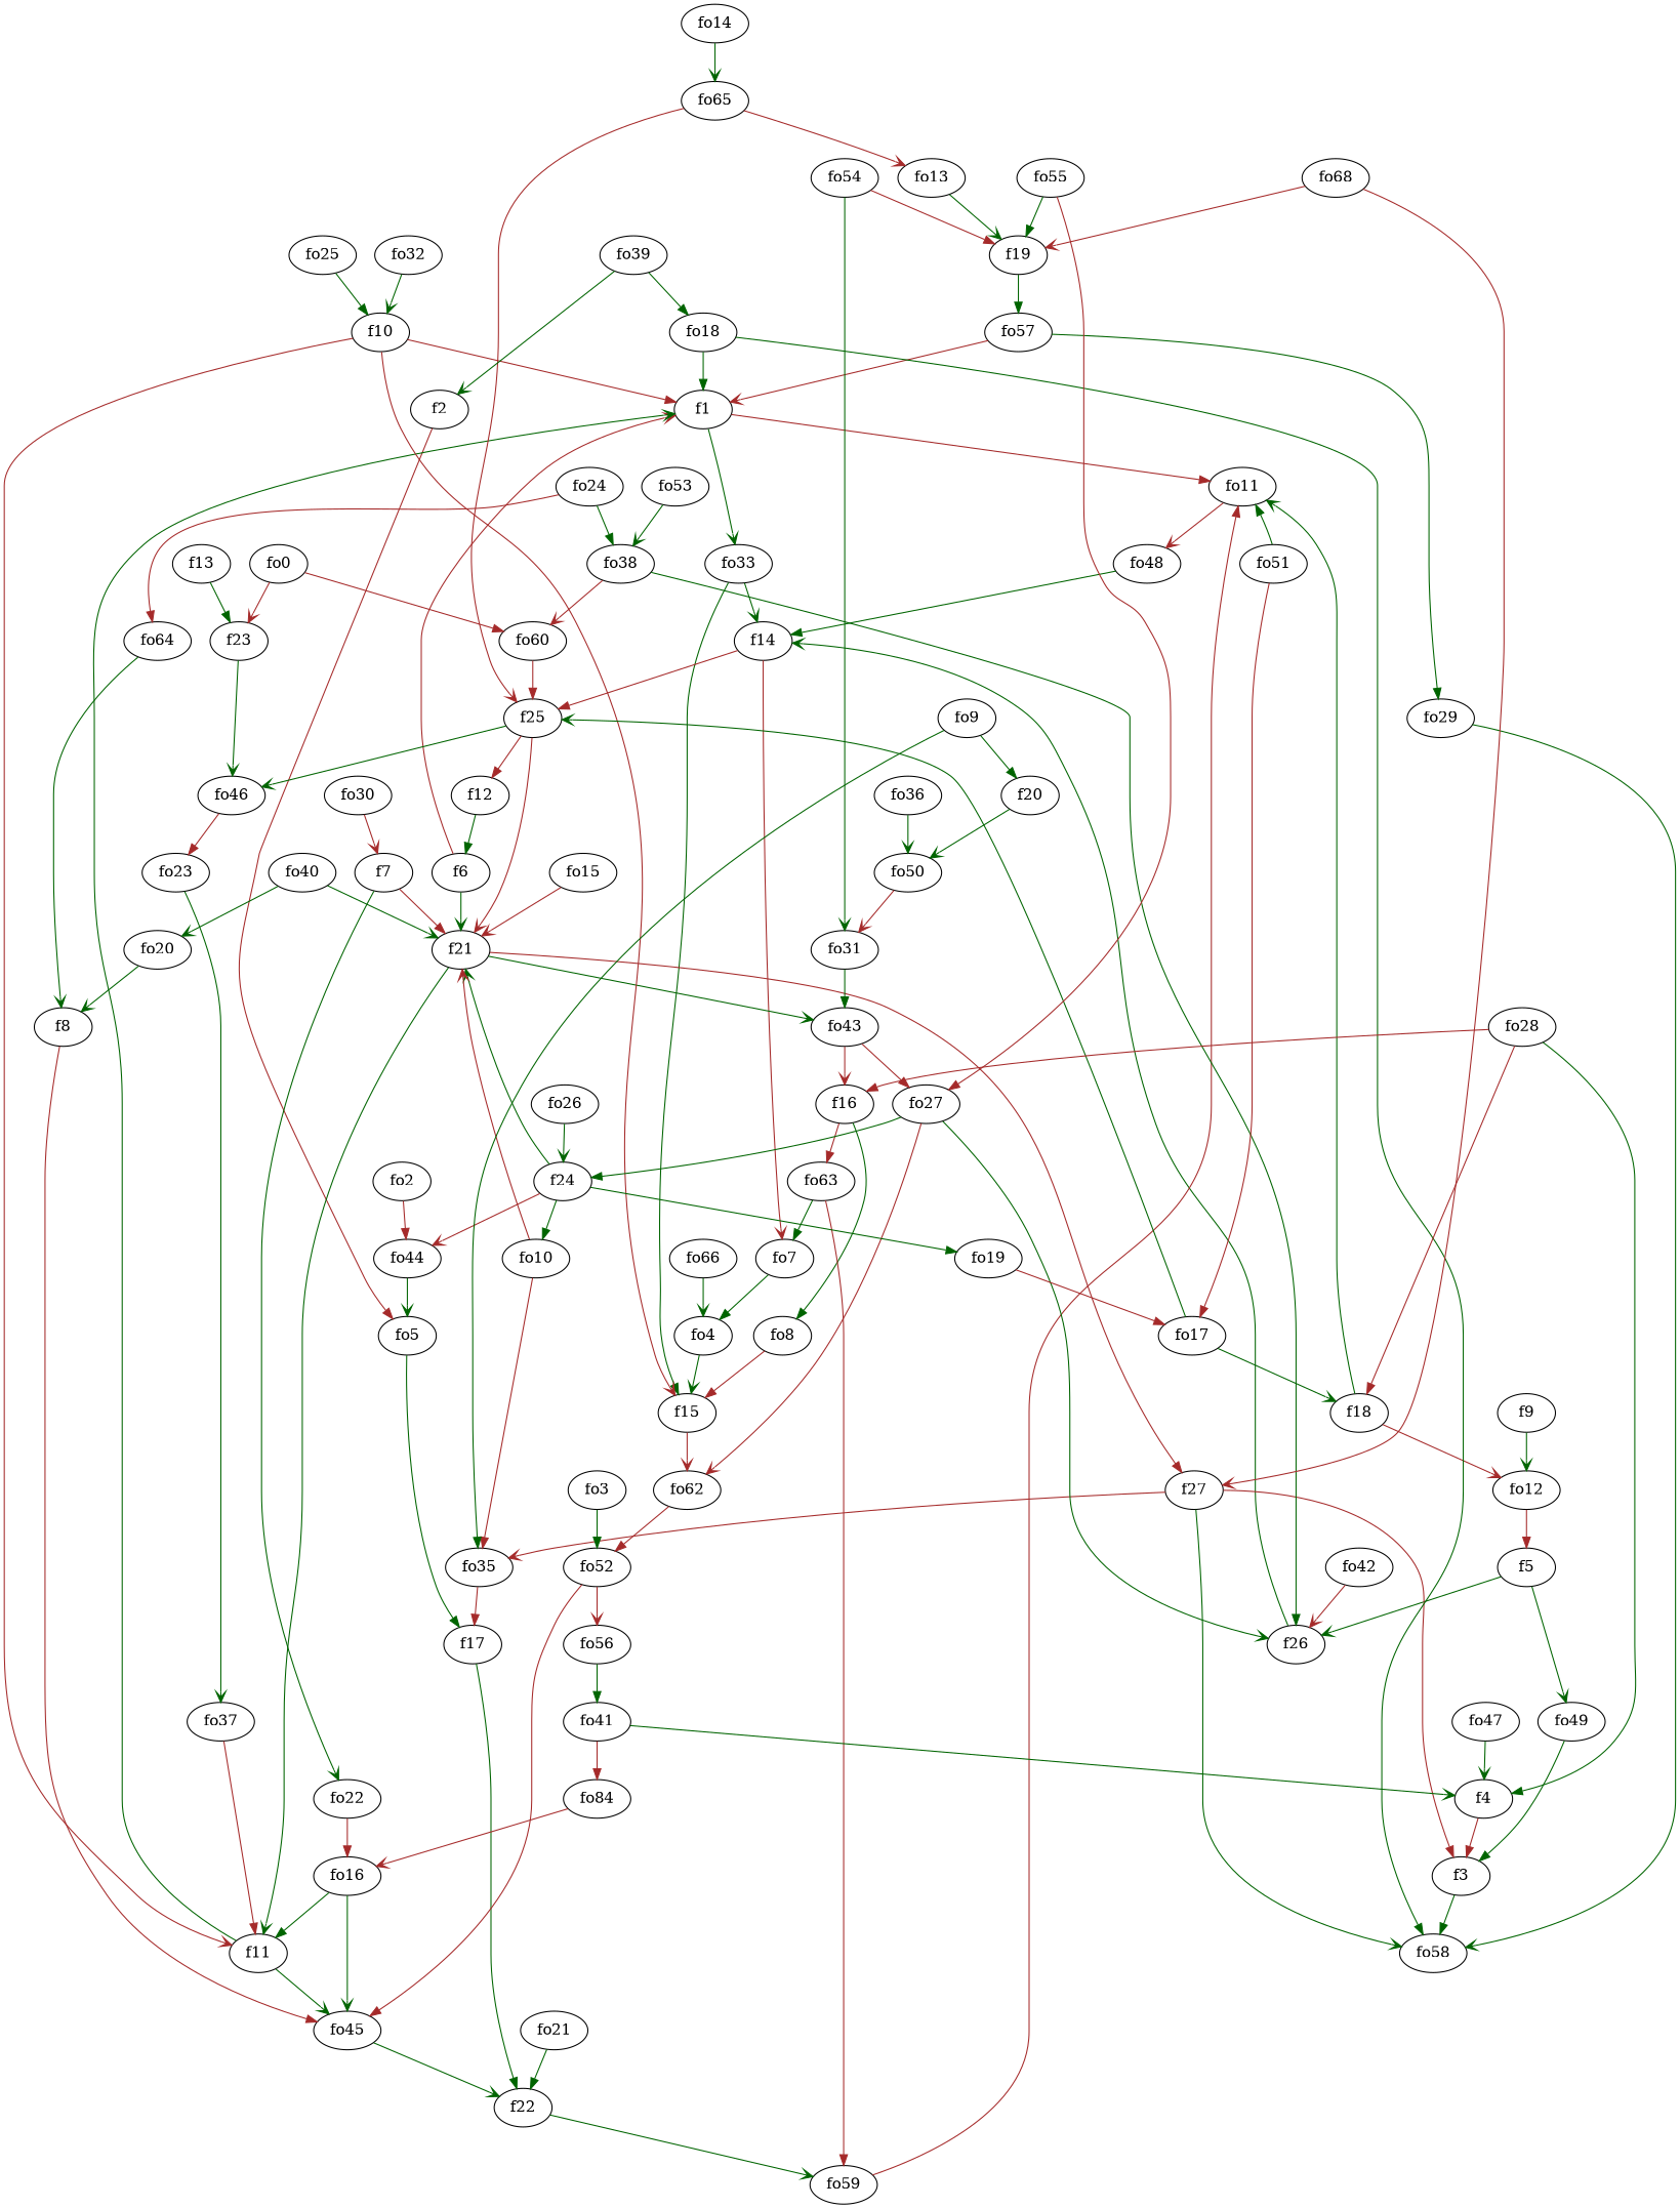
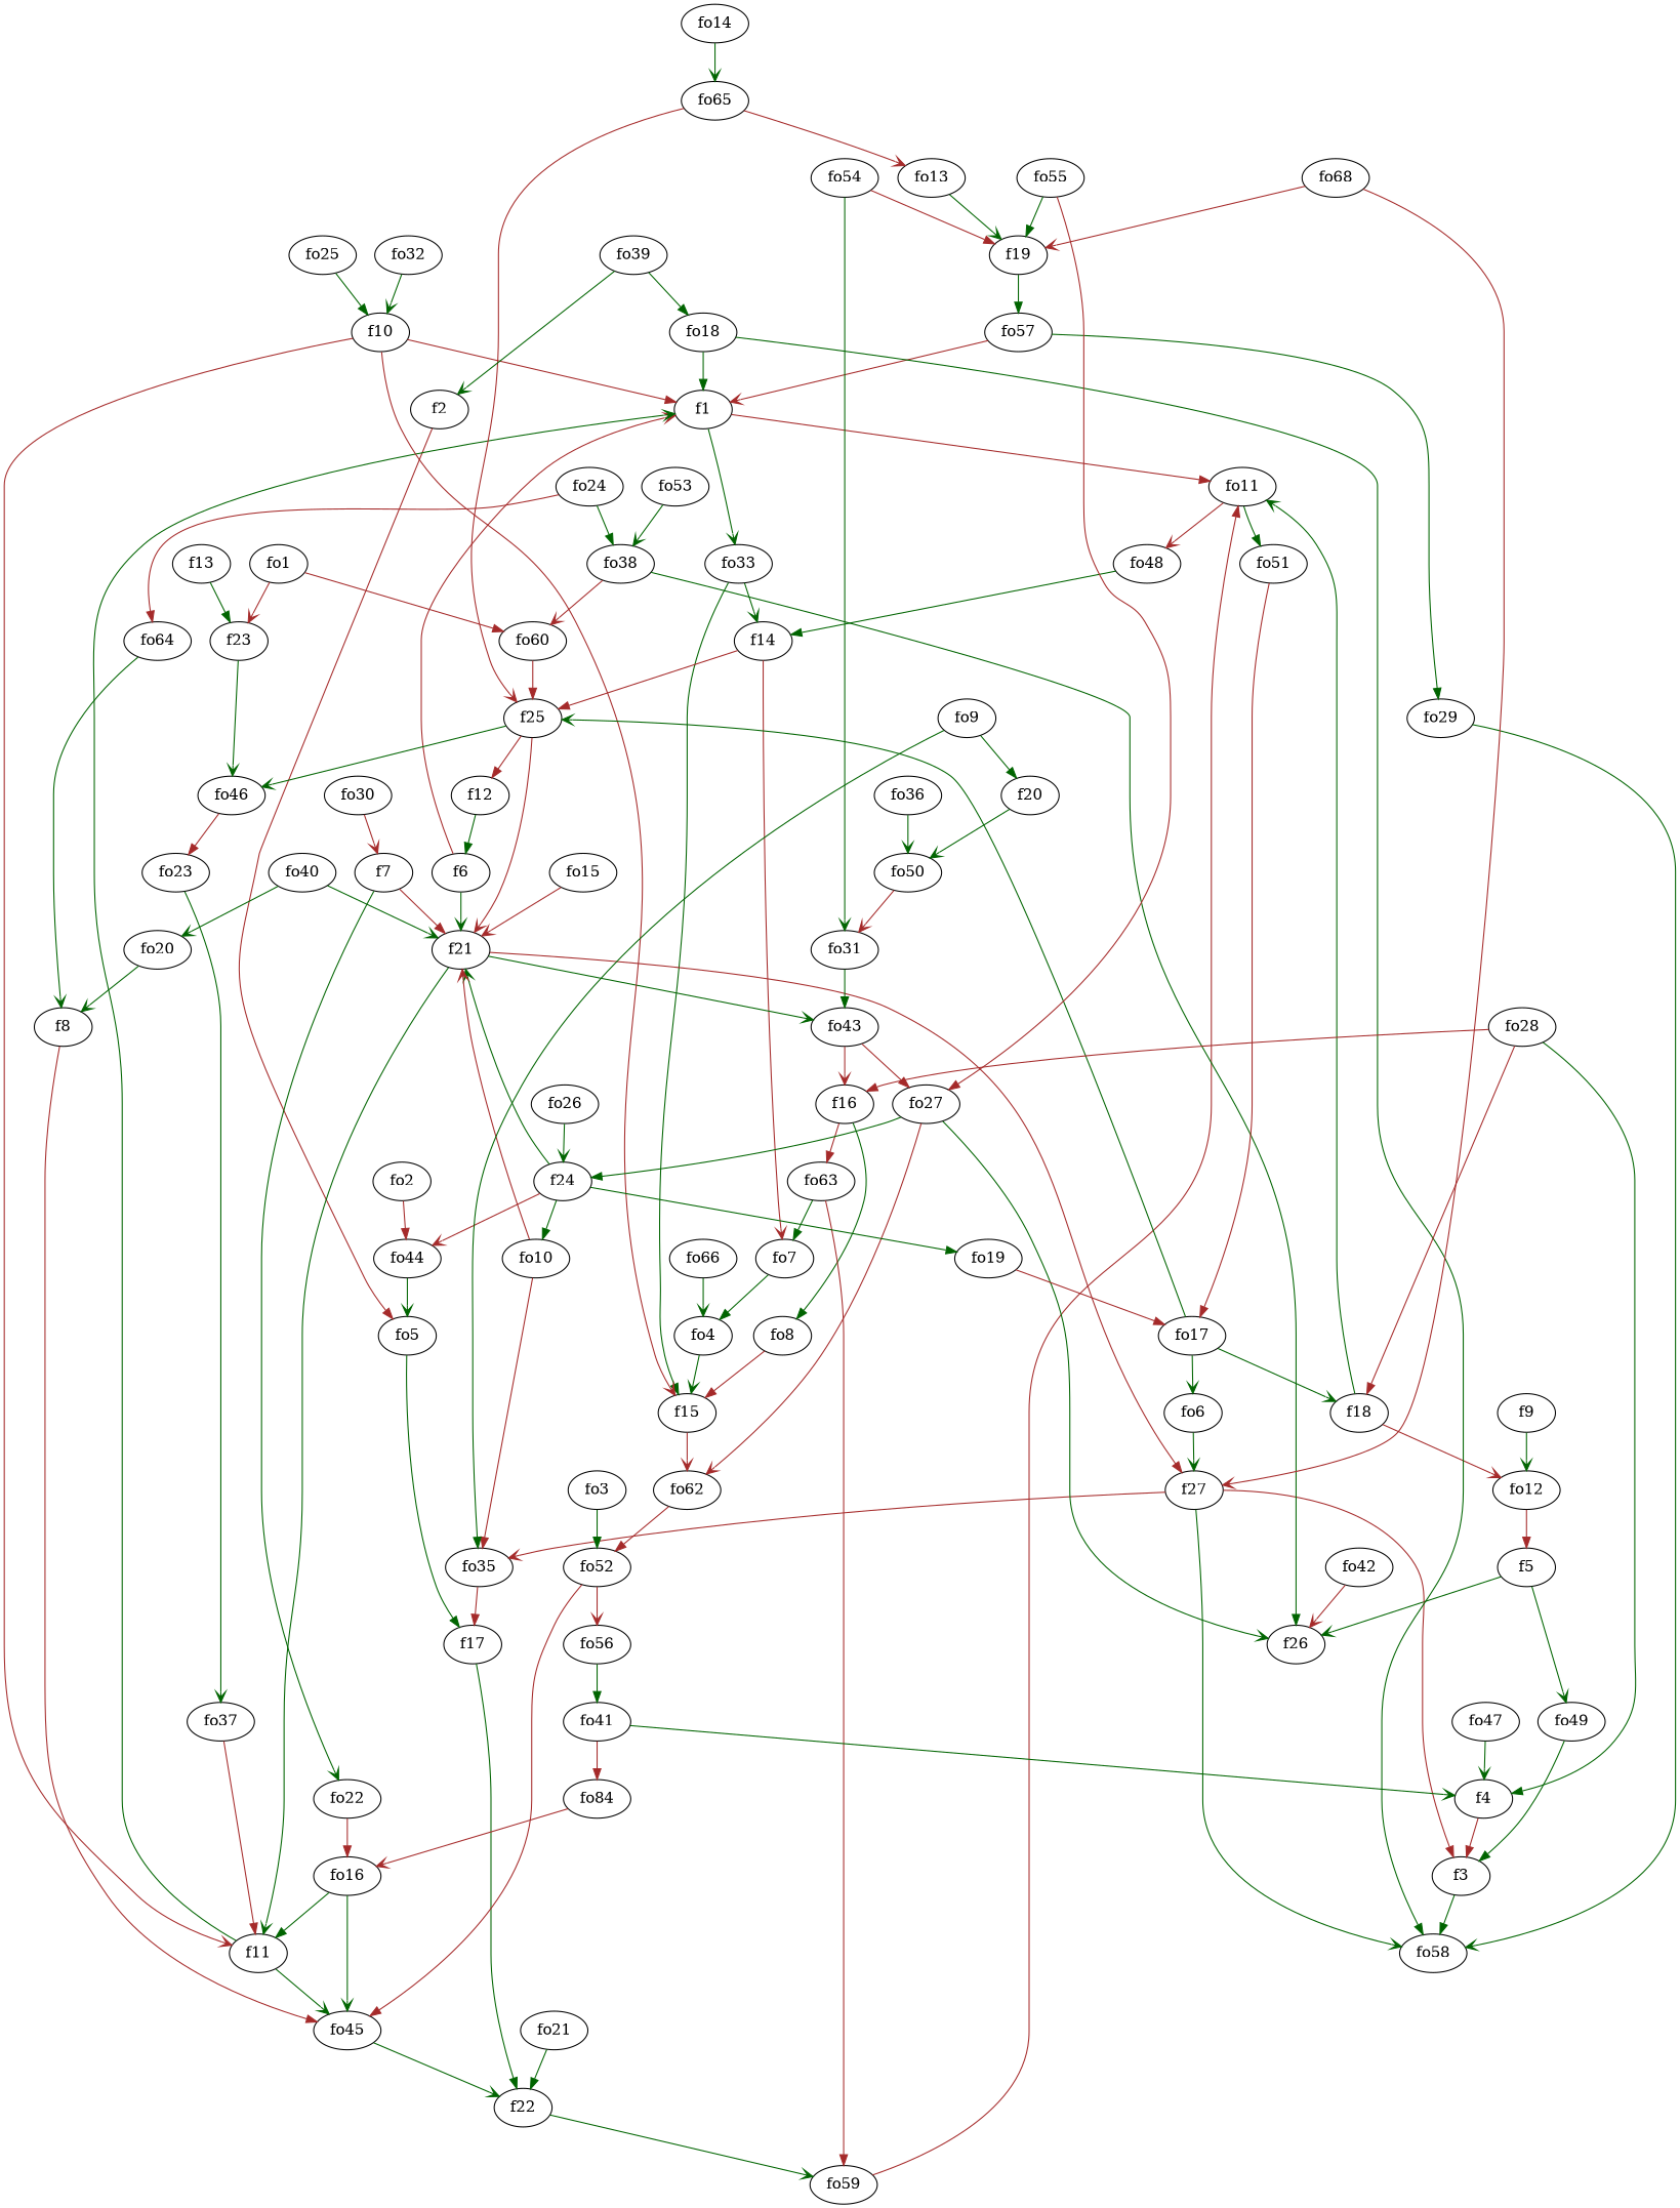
  strict digraph {
    edge [arrowhead=vee color=darkgreen weight=2]
    f1
    fo11
    fo33
    fo48
    f15
    f14
    f2
    fo5
    f17
    f3
    fo58
    f4
    f5
    f26
    fo49
    f6
    f21
    f11
    f27
    fo43
    f7
    fo22
    fo16
    f8
    fo45
    f22
    f9
    fo12
    f20
    fo50
    f10
    fo62
    f12
    f13
    f23
    fo46
    f25
    fo7
    fo4
    fo52
    f16
    fo8
    fo63
    fo59
    f18
    f19
    fo57
    fo29
    fo31
    fo35
    fo27
    fo40
    fo20
    f24
    fo10
    fo19
    fo44
    fo17
    fo23
-   fo1 [label=fo0]
+   fo1
    fo60
    fo2
    fo3
    fo56
+   fo6
    fo9
    fo13
    fo14
    fo65
    fo15
    fo18
    fo21
    fo37
    fo24
    fo38
    fo64
    fo25
    fo26
    fo28
    fo30
    fo32
    n82 [label=fo84]
    fo36
    fo39
    fo41
    fo42
    fo47
    fo51
    fo53
    fo54
    fo55
    n92 [label=fo68]
    fo66
    f1 -> fo11 [arrowhead=normal color=brown]
    f1 -> fo33
    fo11 -> fo48 [color=brown]
    fo33 -> f15 [arrowhead=normal]
    fo33 -> f14
    fo48 -> f14 [arrowhead=normal]
    f15 -> fo62 [color=brown]
    f14 -> f25 [arrowhead=normal color=brown]
    f14 -> fo7 [color=brown]
    f2 -> fo5 [arrowhead=normal color=brown]
    fo5 -> f17 [arrowhead=normal]
    f17 -> f22 [arrowhead=normal]
    f3 -> fo58 [arrowhead=normal]
    f4 -> f3 [arrowhead=normal color=brown]
    f5 -> f26
    f5 -> fo49
-   f26 -> f14
    fo49 -> f3 [arrowhead=normal]
    f6 -> f1 [color=brown]
    f6 -> f21
    f21 -> f11
    f21 -> f27 [arrowhead=normal color=brown]
    f21 -> fo43
    f11 -> f1
    f11 -> fo45
    f27 -> f3 [arrowhead=normal color=brown]
    f27 -> fo58
    f27 -> fo35 [color=brown]
    fo43 -> f16 [color=brown]
    fo43 -> fo27 [arrowhead=normal color=brown]
    f7 -> f21 [arrowhead=normal color=brown]
    f7 -> fo22
    fo22 -> fo16 [arrowhead=normal color=brown]
    fo16 -> f11 [arrowhead=normal]
    fo16 -> fo45
    f8 -> fo45 [arrowhead=normal color=brown]
    fo45 -> f22
    f22 -> fo59
    f9 -> fo12
    fo12 -> f5 [arrowhead=normal color=brown]
    f20 -> fo50
    fo50 -> fo31 [color=brown]
    f10 -> f1 [arrowhead=normal color=brown]
    f10 -> f15 [color=brown]
    f10 -> f11 [color=brown]
    fo62 -> fo52 [arrowhead=normal color=brown]
    f12 -> f6 [arrowhead=normal]
    f13 -> f23 [arrowhead=normal]
    f23 -> fo46
    fo46 -> fo23 [arrowhead=normal color=brown]
    f25 -> f21 [color=brown]
    f25 -> f12 [arrowhead=normal color=brown]
    f25 -> fo46
    fo7 -> fo4 [arrowhead=normal]
    fo4 -> f15
    fo52 -> fo45 [arrowhead=normal color=brown]
    fo52 -> fo56 [color=brown]
    f16 -> fo8 [arrowhead=normal]
    f16 -> fo63 [arrowhead=normal color=brown]
    fo8 -> f15 [arrowhead=normal color=brown]
    fo63 -> fo7 [arrowhead=normal]
    fo63 -> fo59 [arrowhead=normal color=brown]
    fo59 -> fo11 [arrowhead=normal color=brown]
    f18 -> fo11
    f18 -> fo12 [color=brown]
    f19 -> fo57 [arrowhead=normal]
    fo57 -> f1 [color=brown]
    fo57 -> fo29 [arrowhead=normal]
    fo29 -> fo58
    fo31 -> fo43 [arrowhead=normal]
    fo35 -> f17 [arrowhead=normal color=brown]
    fo27 -> f26
    fo27 -> fo62 [color=brown]
    fo27 -> f24 [arrowhead=normal]
    fo40 -> f21
    fo40 -> fo20
    fo20 -> f8
    f24 -> f21
    f24 -> fo10 [arrowhead=normal]
    f24 -> fo19 [arrowhead=normal]
    f24 -> fo44 [color=brown]
    fo10 -> f21 [color=brown]
    fo10 -> fo35 [arrowhead=normal color=brown]
    fo19 -> fo17 [arrowhead=normal color=brown]
    fo44 -> fo5
    fo17 -> f25
    fo17 -> f18
+   fo17 -> fo6
    fo23 -> fo37
    fo1 -> f23 [color=brown]
    fo1 -> fo60 [arrowhead=normal color=brown]
    fo60 -> f25 [arrowhead=normal color=brown]
    fo2 -> fo44 [arrowhead=normal color=brown]
    fo3 -> fo52 [arrowhead=normal]
    fo56 -> fo41 [arrowhead=normal]
+   fo6 -> f27
    fo9 -> f20 [arrowhead=normal]
    fo9 -> fo35 [arrowhead=normal]
    fo13 -> f19
    fo14 -> fo65
    fo65 -> f25 [color=brown]
    fo65 -> fo13 [color=brown]
    fo15 -> f21 [color=brown]
    fo18 -> f1 [arrowhead=normal]
    fo18 -> fo58 [arrowhead=normal]
    fo21 -> f22 [arrowhead=normal]
    fo37 -> f11 [arrowhead=normal color=brown]
    fo24 -> fo38 [arrowhead=normal]
    fo24 -> fo64 [arrowhead=normal color=brown]
    fo38 -> f26 [arrowhead=normal]
    fo38 -> fo60 [color=brown]
    fo64 -> f8
    fo25 -> f10 [arrowhead=normal]
    fo26 -> f24
    fo28 -> f4 [arrowhead=normal]
    fo28 -> f16 [arrowhead=normal color=brown]
    fo28 -> f18 [arrowhead=normal color=brown]
    fo30 -> f7 [color=brown]
    fo32 -> f10
    n82 -> fo16 [color=brown]
    fo36 -> fo50
    fo39 -> f2
    fo39 -> fo18 [arrowhead=normal]
    fo41 -> f4
    fo41 -> n82 [arrowhead=normal color=brown]
    fo42 -> f26 [color=brown]
    fo47 -> f4
-   fo51 -> fo11 [arrowhead=normal]
+   fo11 -> fo51 [arrowhead=normal]
    fo51 -> fo17 [arrowhead=normal color=brown]
    fo53 -> fo38
    fo54 -> f19 [arrowhead=normal color=brown]
    fo54 -> fo31
    fo55 -> f19 [arrowhead=normal]
    fo55 -> fo27 [arrowhead=normal color=brown]
    n92 -> f27 [color=brown]
    n92 -> f19 [color=brown]
    fo66 -> fo4
  }
